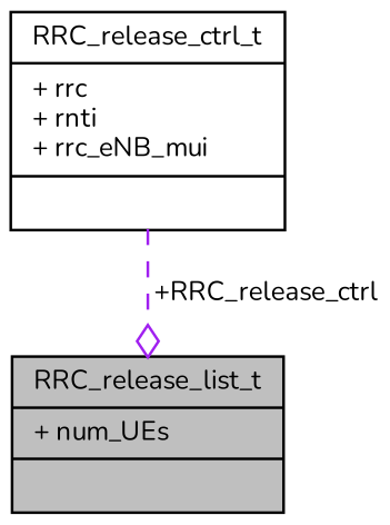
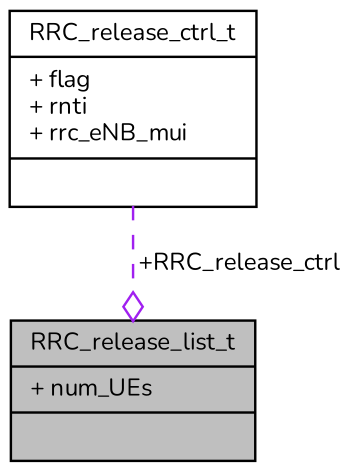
  digraph {
    fontname=Nunito
    node [color=black fontname=Nunito fontsize=10 shape=record style=filled]
    n1 [fillcolor=grey75 fontcolor=black height=0.2 label="{RRC_release_list_t\n|+ num_UEs\l|}" width=0.4]
-   n2 [fillcolor=white height=0.2 label="{RRC_release_ctrl_t\n|+ rrc\l+ rnti\l+ rrc_eNB_mui\l|}" width=0.4]
+   n2 [fillcolor=white height=0.2 label="{RRC_release_ctrl_t\n|+ flag\l+ rnti\l+ rrc_eNB_mui\l|}" width=0.4]
    n2 -> n1 [arrowhead=odiamond color=purple fontname=Nunito fontsize=10 label=" +RRC_release_ctrl" labelfontname=Helvetica labelfontsize=10 style=dashed]
  }
